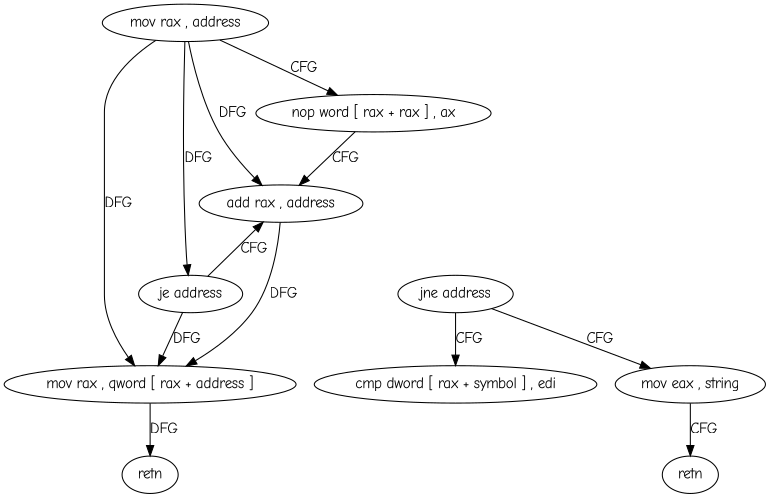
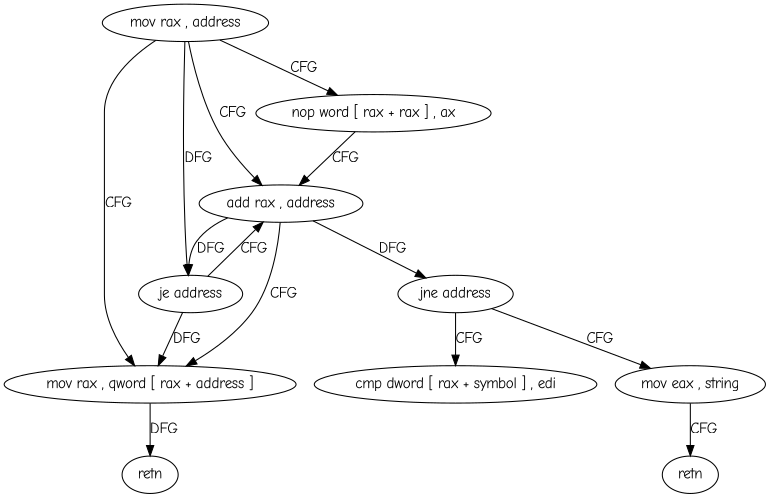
  digraph {
    fontname="Comic Neue"
    node [fontname="Comic Neue"]
    edge [fontname="Comic Neue"]
    n1 [label="mov rax , address"]
    n2 [label="nop word [ rax + rax ] , ax"]
    n3 [label="mov rax , qword [ rax + address ]"]
    n4 [label="add rax , address"]
    n5 [label="je address"]
    n6 [label=retn]
    n7 [label="jne address"]
    n8 [label="cmp dword [ rax + symbol ] , edi"]
    n9 [label="mov eax , string"]
    n10 [label=retn]
    n1 -> n2 [label=CFG]
-   n1 -> n3 [label=DFG]
-   n1 -> n4 [label=DFG]
+   n1 -> n3 [label=CFG]
+   n1 -> n4 [label=CFG]
    n1 -> n5 [label=DFG]
    n2 -> n4 [label=CFG]
    n3 -> n6 [label=DFG]
-   n4 -> n3 [label=DFG]
+   n4 -> n3 [label=CFG]
+   n4 -> n5 [label=DFG]
+   n4 -> n7 [label=DFG]
    n5 -> n3 [label=DFG]
    n5 -> n4 [label=CFG]
    n7 -> n8 [label=CFG]
    n7 -> n9 [label=CFG]
    n9 -> n10 [label=CFG]
  }
